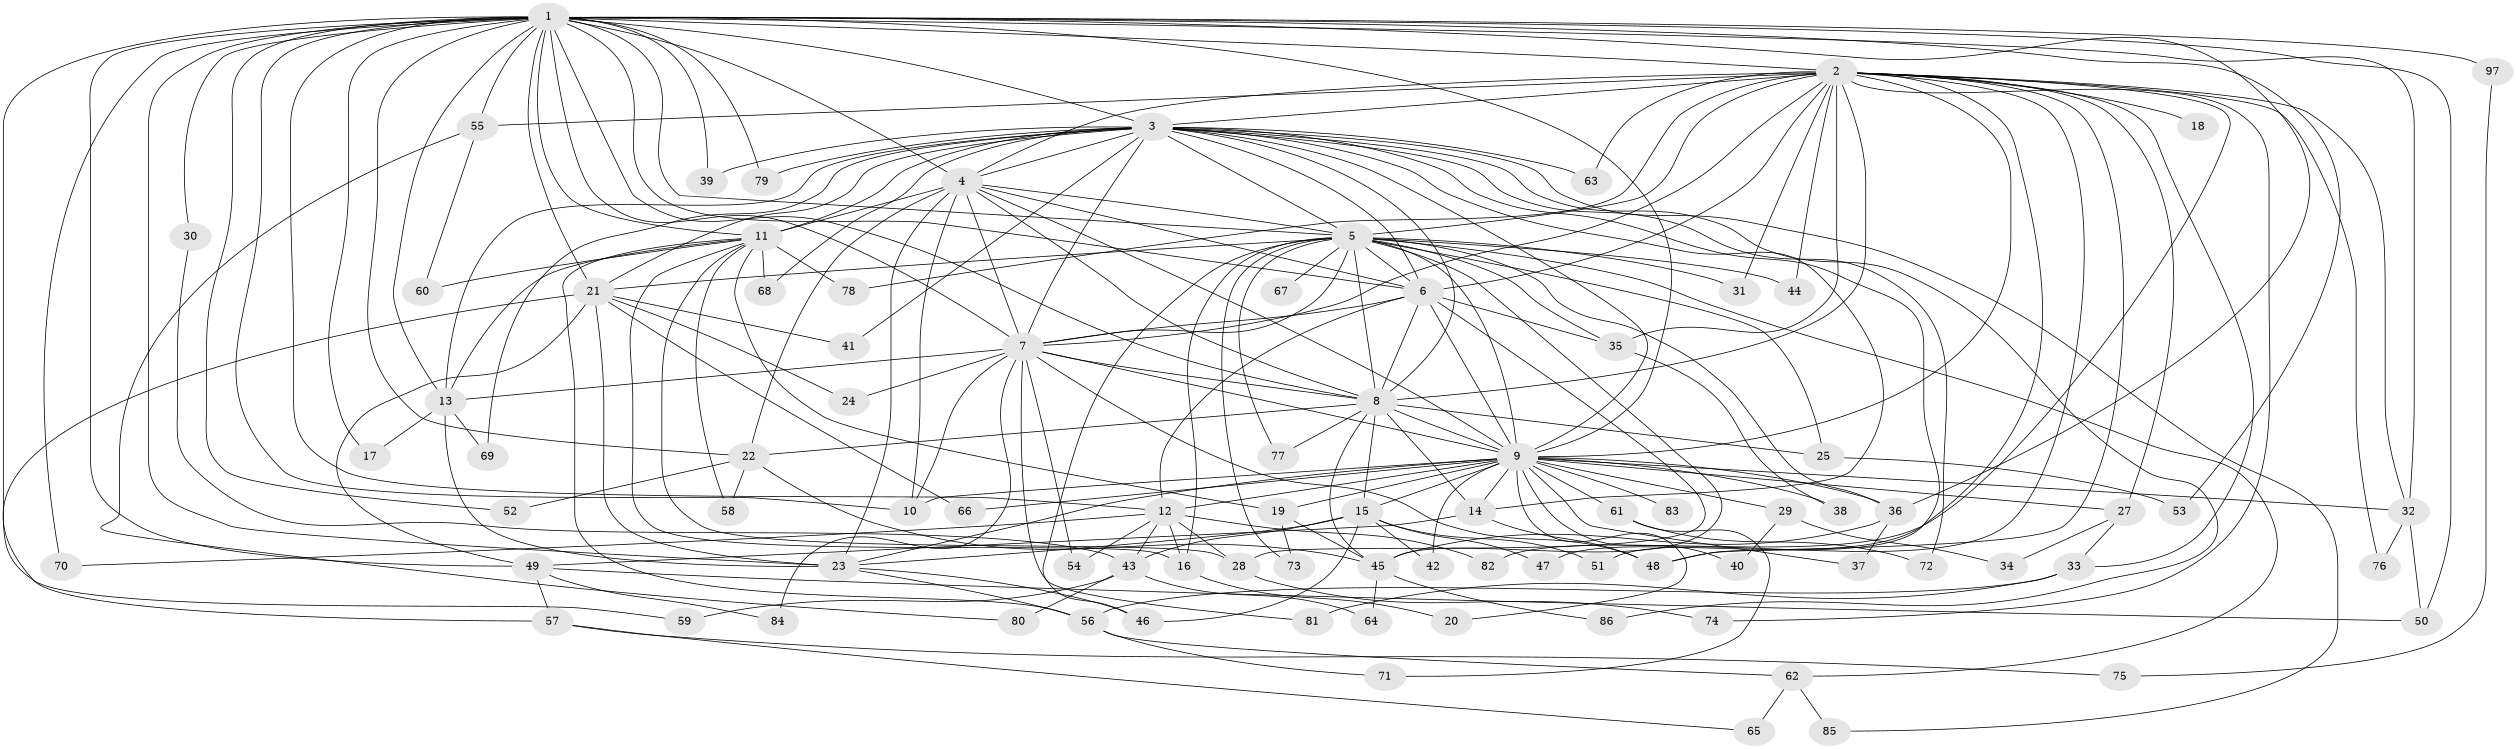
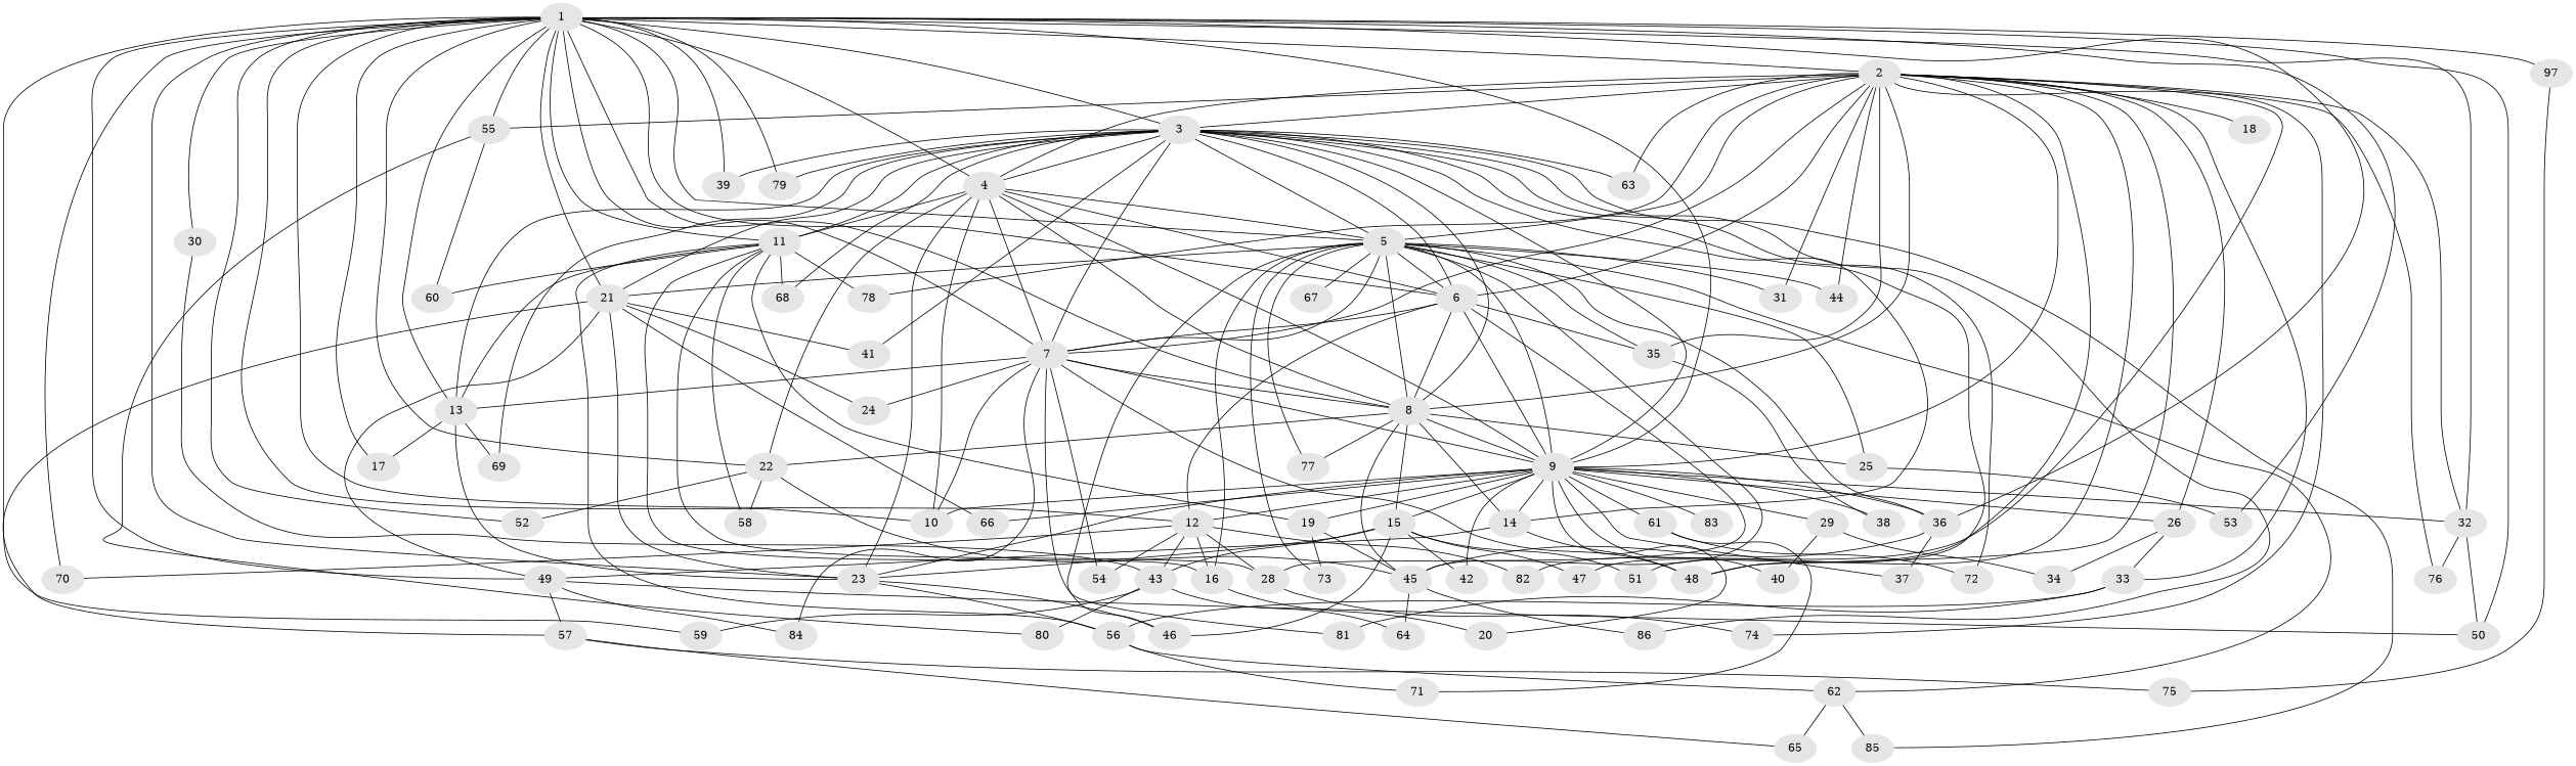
  graph {
    node [color=gray90 style=filled]
    edge [weight=1.0]
    1
    2
    3
    4
    5
    6
    7
    8
    9
    10
    11
    12
    13
    17
    21
    22
    23
    n18 [label=97]
    30
    32
    36
    39
    49
    50
    52
    53
    55
    59
    70
    79
    18
-   26 [label=27]
+   26
    31
    33
    35
    44
    47
    48
    51
    63
    74
    76
    78
    82
    14
    41
    68
    69
    72
    85
    86
    16
    25
    45
    46
    62
    67
    73
    77
    28
    24
    54
    81
    84
    15
    19
    20
    29
    37
    38
    40
    42
    61
    66
    83
    56
    58
    60
    43
    57
    75
    80
    34
    64
    65
    71
    1 -- 2 [weight=2.0]
    1 -- 3
    1 -- 4 [weight=2.0]
    1 -- 5 [weight=2.0]
    1 -- 6
    1 -- 7 [weight=2.0]
    1 -- 8
    1 -- 9
    1 -- 10
    1 -- 11 [weight=2.0]
    1 -- 12 [weight=2.0]
    1 -- 13
    1 -- 17
    1 -- 21
    1 -- 22 [weight=2.0]
    1 -- 23 [weight=5.0]
    1 -- n18
    1 -- 30
    1 -- 32 [weight=2.0]
    1 -- 36
    1 -- 39
    1 -- 49 [weight=2.0]
    1 -- 50
    1 -- 52
    1 -- 53
    1 -- 55
    1 -- 59
    1 -- 70
    1 -- 79
    2 -- 3 [weight=2.0]
    2 -- 4 [weight=3.0]
    2 -- 5 [weight=3.0]
    2 -- 6 [weight=2.0]
    2 -- 7 [weight=2.0]
    2 -- 8 [weight=3.0]
    2 -- 9 [weight=3.0]
    2 -- 32 [weight=2.0]
    2 -- 55
    2 -- 18 [weight=2.0]
    2 -- 26
    2 -- 31
    2 -- 33
    2 -- 35 [weight=2.0]
    2 -- 44
    2 -- 47
    2 -- 48
    2 -- 51
    2 -- 63
    2 -- 74
    2 -- 76
    2 -- 78
    2 -- 82
    3 -- 4 [weight=2.0]
    3 -- 5
    3 -- 6
    3 -- 7
    3 -- 8
    3 -- 9
    3 -- 11
    3 -- 13
    3 -- 21 [weight=2.0]
    3 -- 39
    3 -- 79
    3 -- 48
    3 -- 63
    3 -- 14
    3 -- 41
    3 -- 68
    3 -- 69
    3 -- 72
    3 -- 85
    3 -- 86
    4 -- 5
    4 -- 6 [weight=2.0]
    4 -- 7 [weight=2.0]
    4 -- 8
    4 -- 9
    4 -- 10
    4 -- 11
    4 -- 22
    4 -- 23 [weight=12.0]
    5 -- 6
    5 -- 7
    5 -- 8
    5 -- 9
    5 -- 21
    5 -- 36
    5 -- 31
    5 -- 35
    5 -- 44
    5 -- 16
    5 -- 25 [weight=2.0]
    5 -- 45
    5 -- 46
    5 -- 62
    5 -- 67
    5 -- 73
    5 -- 77
    6 -- 7
    6 -- 8
    6 -- 9
    6 -- 12
    6 -- 35
    6 -- 28 [weight=2.0]
    7 -- 8 [weight=2.0]
    7 -- 9
    7 -- 10
    7 -- 13
    7 -- 48
    7 -- 24
    7 -- 54
    7 -- 81
    7 -- 84
    8 -- 9
    8 -- 22
    8 -- 14 [weight=4.0]
    8 -- 25
    8 -- 45
    8 -- 77
    8 -- 15 [weight=2.0]
    9 -- 10
    9 -- 12
    9 -- 23
    9 -- 32
    9 -- 36
    9 -- 26
    9 -- 14
    9 -- 15 [weight=2.0]
    9 -- 19
    9 -- 20
    9 -- 29
    9 -- 37
    9 -- 38
    9 -- 40
    9 -- 42
    9 -- 61
    9 -- 66
    9 -- 83
    11 -- 13
    11 -- 78
    11 -- 68
    11 -- 16
    11 -- 28
    11 -- 19
    11 -- 56
    11 -- 58
    11 -- 60
    12 -- 70
    12 -- 82
    12 -- 16
    12 -- 28
    12 -- 54
    12 -- 43
    13 -- 17
    13 -- 23 [weight=2.0]
    13 -- 69
    21 -- 23
    21 -- 49
    21 -- 41
    21 -- 24
    21 -- 66
    21 -- 57
    22 -- 52
    22 -- 45
    22 -- 58
    23 -- 46
    23 -- 56
    n18 -- 75
    30 -- 43
    32 -- 50
    32 -- 76
    36 -- 45
    36 -- 37
    49 -- 50
    49 -- 84
    49 -- 57
    55 -- 60
    55 -- 80
    26 -- 33
    26 -- 34
    33 -- 81
    33 -- 56
    35 -- 38
    14 -- 49
    14 -- 48 [weight=3.0]
    16 -- 20
    25 -- 53
    45 -- 86
    45 -- 64
    62 -- 85
    62 -- 65
    28 -- 74
    15 -- 23
    15 -- 47
    15 -- 51
    15 -- 46
    15 -- 42
    15 -- 43
    19 -- 45
    19 -- 73
    29 -- 40
    29 -- 34
    61 -- 72
    61 -- 71
    56 -- 62
    56 -- 71
    43 -- 59
    43 -- 80
    43 -- 64
    57 -- 75
    57 -- 65
  }
